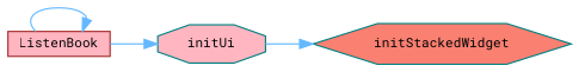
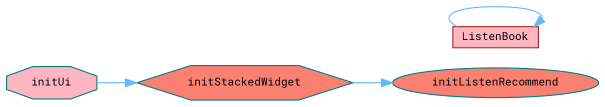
  digraph {
    fontname="Roboto Mono"
    rankdir=RL
    node [color=teal fillcolor=salmon fontname="Roboto Mono" fontsize=10 style=filled]
    edge [color=steelblue1 dir=back fontname="Roboto Mono" fontsize=10 labelfontname=Helvetica labelfontsize=10 style=solid]
+   n1 [fontcolor=black height=0.2 label=initListenRecommend shape=ellipse width=0.4]
    n2 [height=0.2 label=initStackedWidget shape=hexagon width=0.4]
    n3 [fillcolor=lightpink height=0.2 label=initUi shape=octagon width=0.4]
    n4 [color=brown fillcolor=lightpink height=0.2 label=ListenBook shape=box width=0.4]
+   n1 -> n2
    n2 -> n3
-   n3 -> n4
    n4 -> n4
  }
